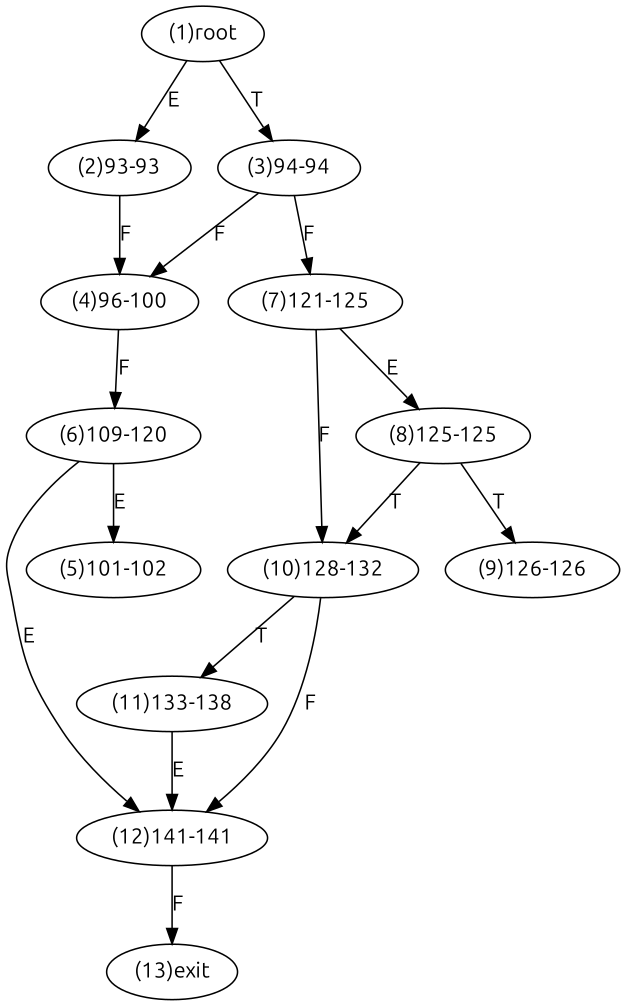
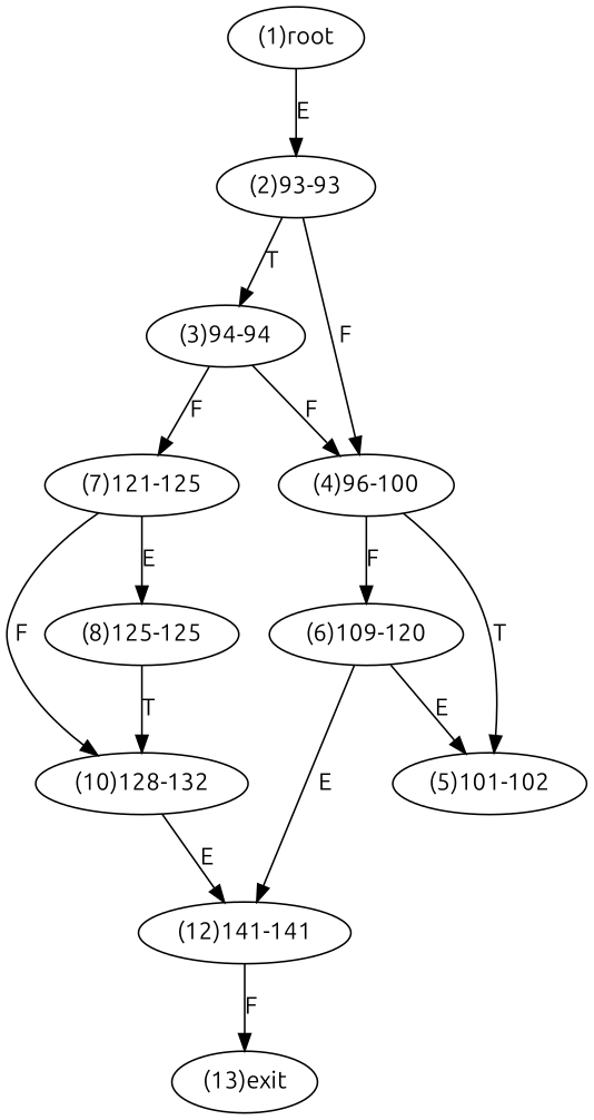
  digraph {
    fontname=Ubuntu
    node [fontname=Ubuntu]
    edge [fontname=Ubuntu]
    n1 [label="(1)root"]
    n2 [label="(2)93-93"]
    n3 [label="(3)94-94"]
    n4 [label="(4)96-100"]
    n5 [label="(7)121-125"]
    n6 [label="(8)125-125"]
    n7 [label="(10)128-132"]
    n8 [label="(5)101-102"]
    n9 [label="(6)109-120"]
    n10 [label="(12)141-141"]
    n11 [label="(13)exit"]
-   n12 [label="(9)126-126"]
-   n13 [label="(11)133-138"]
    n1 -> n2 [label=E]
-   n1 -> n3 [label=T]
+   n2 -> n3 [label=T]
    n2 -> n4 [label=F]
    n3 -> n4 [label=F]
    n3 -> n5 [label=F]
+   n4 -> n8 [label=T]
    n4 -> n9 [label=F]
    n5 -> n6 [label=E]
    n5 -> n7 [label=F]
    n6 -> n7 [label=T]
-   n6 -> n12 [label=T]
-   n7 -> n10 [label=F]
-   n7 -> n13 [label=T]
+   n7 -> n10 [label=E]
    n9 -> n8 [label=E]
    n9 -> n10 [label=E]
    n10 -> n11 [label=F]
-   n13 -> n10 [label=E]
  }
